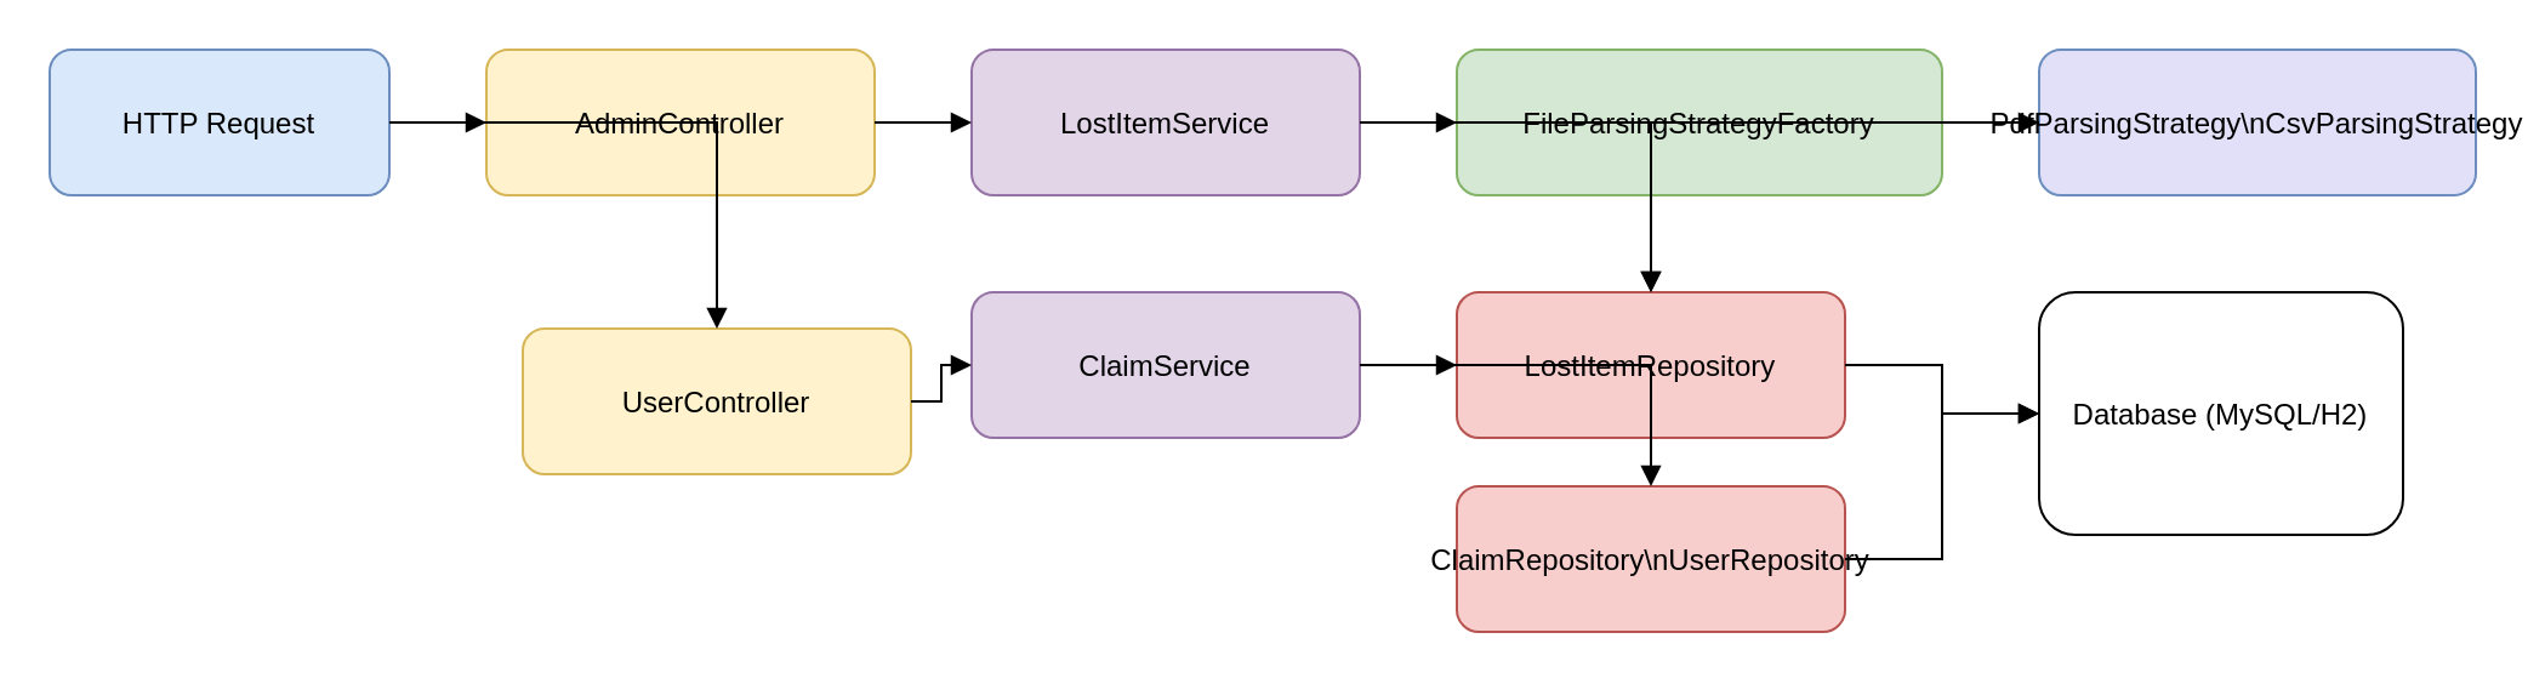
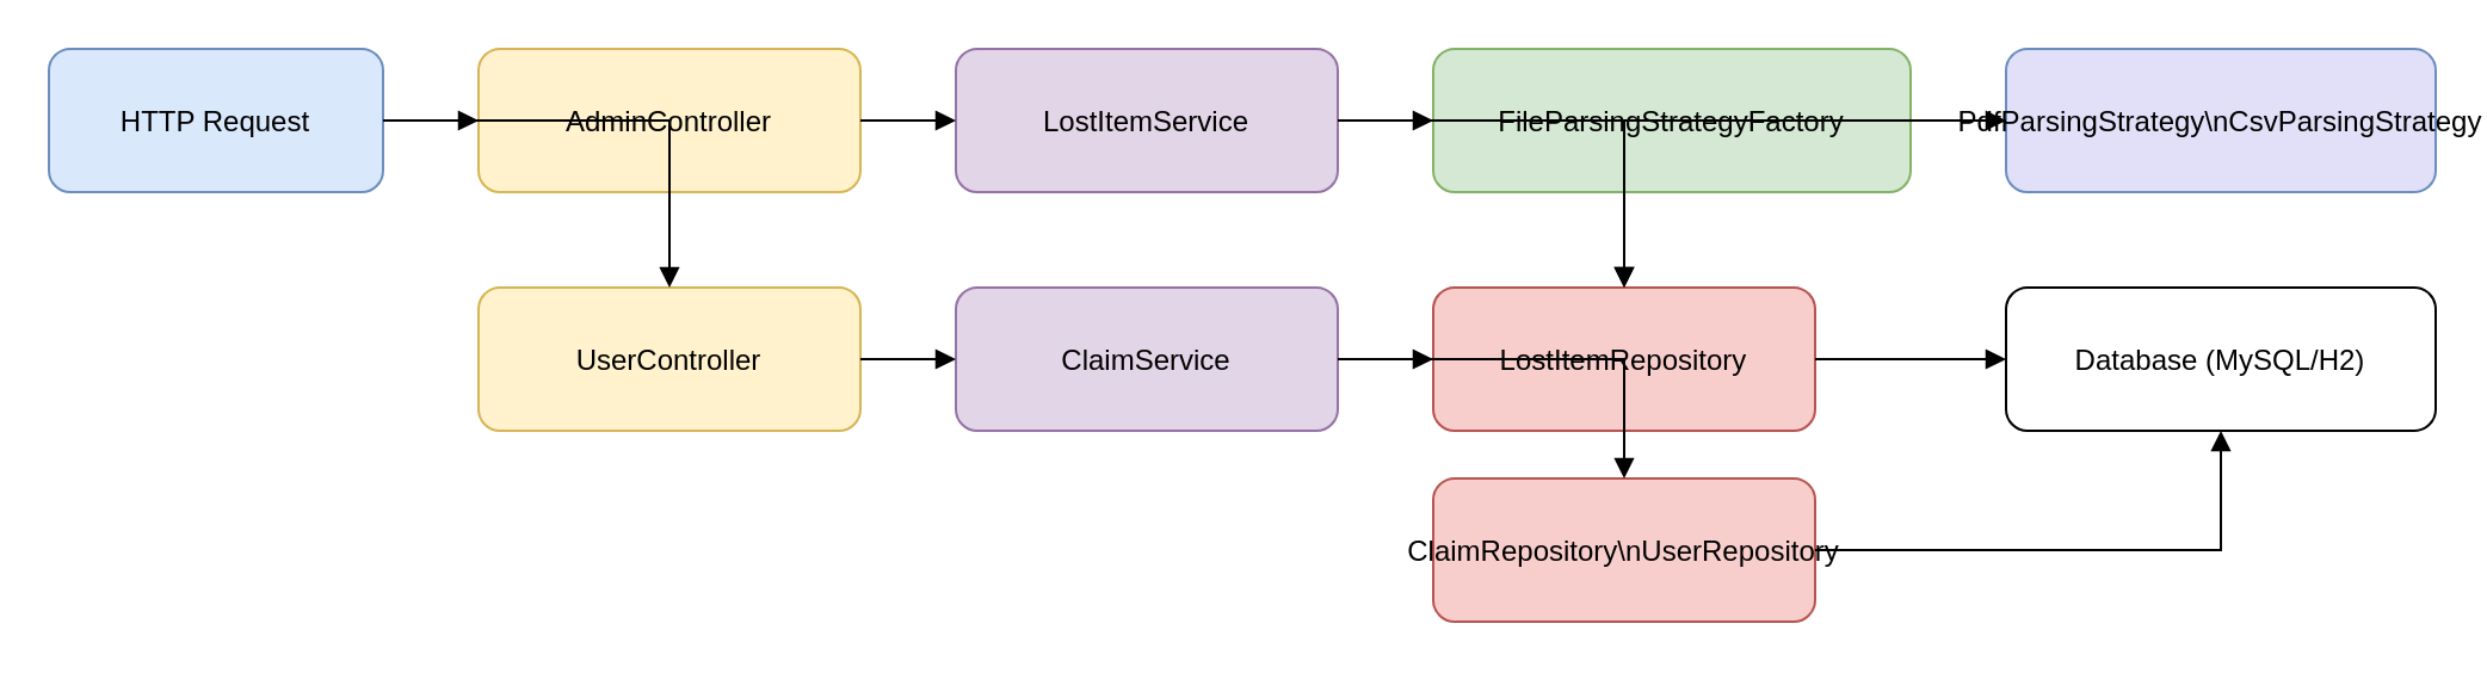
  <mxCell id="0" />
  <mxCell id="1" parent="0" />
  <mxCell id="2" value="HTTP Request" style="rounded=1;fillColor=#DAE8FC;strokeColor=#6C8EBF;" vertex="1" parent="1"><mxGeometry x="20" y="20" width="140" height="60" as="geometry" /></mxCell>
  <mxCell id="3" value="AdminController" style="rounded=1;fillColor=#FFF2CC;strokeColor=#D6B656;" vertex="1" parent="1"><mxGeometry x="200" y="20" width="160" height="60" as="geometry" /></mxCell>
- <mxCell id="4" value="UserController" style="rounded=1;fillColor=#FFF2CC;strokeColor=#D6B656;" vertex="1" parent="1"><mxGeometry x="215" y="135" width="160" height="60" as="geometry" /></mxCell>
+ <mxCell id="4" value="UserController" style="rounded=1;fillColor=#FFF2CC;strokeColor=#D6B656;" vertex="1" parent="1"><mxGeometry x="200" y="120" width="160" height="60" as="geometry" /></mxCell>
  <mxCell id="5" value="LostItemService" style="rounded=1;fillColor=#E1D5E7;strokeColor=#9673A6;" vertex="1" parent="1"><mxGeometry x="400" y="20" width="160" height="60" as="geometry" /></mxCell>
  <mxCell id="6" value="ClaimService" style="rounded=1;fillColor=#E1D5E7;strokeColor=#9673A6;" vertex="1" parent="1"><mxGeometry x="400" y="120" width="160" height="60" as="geometry" /></mxCell>
  <mxCell id="7" value="FileParsingStrategyFactory" style="rounded=1;fillColor=#D5E8D4;strokeColor=#82B366;" vertex="1" parent="1"><mxGeometry x="600" y="20" width="200" height="60" as="geometry" /></mxCell>
  <mxCell id="8" value="PdfParsingStrategy\nCsvParsingStrategy" style="rounded=1;fillColor=#E1E0F8;strokeColor=#6C8EBF;" vertex="1" parent="1"><mxGeometry x="840" y="20" width="180" height="60" as="geometry" /></mxCell>
  <mxCell id="9" value="LostItemRepository" style="rounded=1;fillColor=#F8CECC;strokeColor=#B85450;" vertex="1" parent="1"><mxGeometry x="600" y="120" width="160" height="60" as="geometry" /></mxCell>
  <mxCell id="10" value="ClaimRepository\nUserRepository" style="rounded=1;fillColor=#F8CECC;strokeColor=#B85450;" vertex="1" parent="1"><mxGeometry x="600" y="200" width="160" height="60" as="geometry" /></mxCell>
- <mxCell id="11" value="Database (MySQL/H2)" style="rounded=1;fillColor=#FFF;strokeColor=#000;" vertex="1" parent="1"><mxGeometry x="840" y="120" width="150" height="100" as="geometry" /></mxCell>
+ <mxCell id="11" value="Database (MySQL/H2)" style="rounded=1;fillColor=#FFF;strokeColor=#000;" vertex="1" parent="1"><mxGeometry x="840" y="120" width="180" height="60" as="geometry" /></mxCell>
  <mxCell id="12" style="edgeStyle=orthogonalEdgeStyle;rounded=0;endArrow=block;" edge="1" source="2" target="3" parent="1"><mxGeometry relative="1" as="geometry" /></mxCell>
  <mxCell id="13" style="edgeStyle=orthogonalEdgeStyle;rounded=0;endArrow=block;" edge="1" source="2" target="4" parent="1"><mxGeometry relative="1" as="geometry" /></mxCell>
  <mxCell id="14" style="edgeStyle=orthogonalEdgeStyle;rounded=0;endArrow=block;" edge="1" source="3" target="5" parent="1"><mxGeometry relative="1" as="geometry" /></mxCell>
  <mxCell id="15" style="edgeStyle=orthogonalEdgeStyle;rounded=0;endArrow=block;dashed=1;" edge="1" source="5" target="7" parent="1"><mxGeometry relative="1" as="geometry" /></mxCell>
  <mxCell id="16" style="edgeStyle=orthogonalEdgeStyle;rounded=0;endArrow=block;" edge="1" source="7" target="8" parent="1"><mxGeometry relative="1" as="geometry" /></mxCell>
  <mxCell id="17" style="edgeStyle=orthogonalEdgeStyle;rounded=0;endArrow=block;" edge="1" source="8" target="9" parent="1"><mxGeometry relative="1" as="geometry" /></mxCell>
  <mxCell id="18" style="edgeStyle=orthogonalEdgeStyle;rounded=0;endArrow=block;" edge="1" source="5" target="9" parent="1"><mxGeometry relative="1" as="geometry" /></mxCell>
  <mxCell id="19" style="edgeStyle=orthogonalEdgeStyle;rounded=0;endArrow=block;" edge="1" source="4" target="6" parent="1"><mxGeometry relative="1" as="geometry" /></mxCell>
  <mxCell id="20" style="edgeStyle=orthogonalEdgeStyle;rounded=0;endArrow=block;" edge="1" source="6" target="9" parent="1"><mxGeometry relative="1" as="geometry" /></mxCell>
  <mxCell id="21" style="edgeStyle=orthogonalEdgeStyle;rounded=0;endArrow=block;" edge="1" source="6" target="10" parent="1"><mxGeometry relative="1" as="geometry" /></mxCell>
  <mxCell id="22" style="edgeStyle=orthogonalEdgeStyle;rounded=0;endArrow=block;" edge="1" source="9" target="11" parent="1"><mxGeometry relative="1" as="geometry" /></mxCell>
  <mxCell id="23" style="edgeStyle=orthogonalEdgeStyle;rounded=0;endArrow=block;" edge="1" source="10" target="11" parent="1"><mxGeometry relative="1" as="geometry" /></mxCell>
